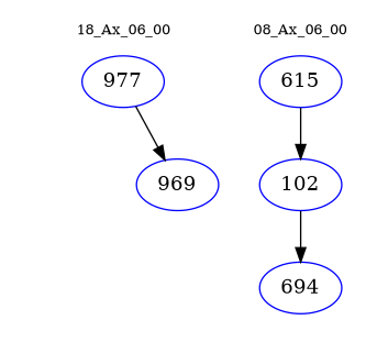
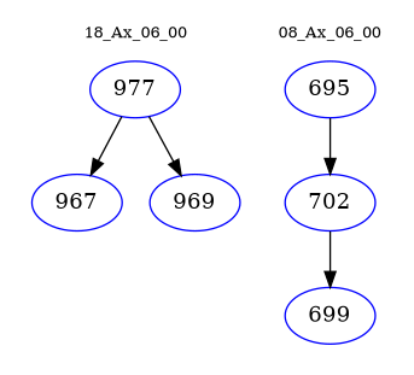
  digraph {
    node [color=blue]
    edge [color=black]
    n1 [label=977]
+   n2 [label=967]
    n3 [label=969]
-   n4 [label=615]
-   n5 [label=694]
-   n6 [label=102]
+   n4 [label=695]
+   n5 [label=699]
+   n6 [label=702]
    subgraph cluster_1 {
      color=white
      fontsize=10
      label="18_Ax_06_00"
      n1
+     n2
      n3
    }
    subgraph cluster_2 {
      color=white
      fontsize=10
      label="08_Ax_06_00"
      n4
      n5
      n6
    }
+   n1 -> n2
    n1 -> n3
    n4 -> n6
    n6 -> n5
  }
